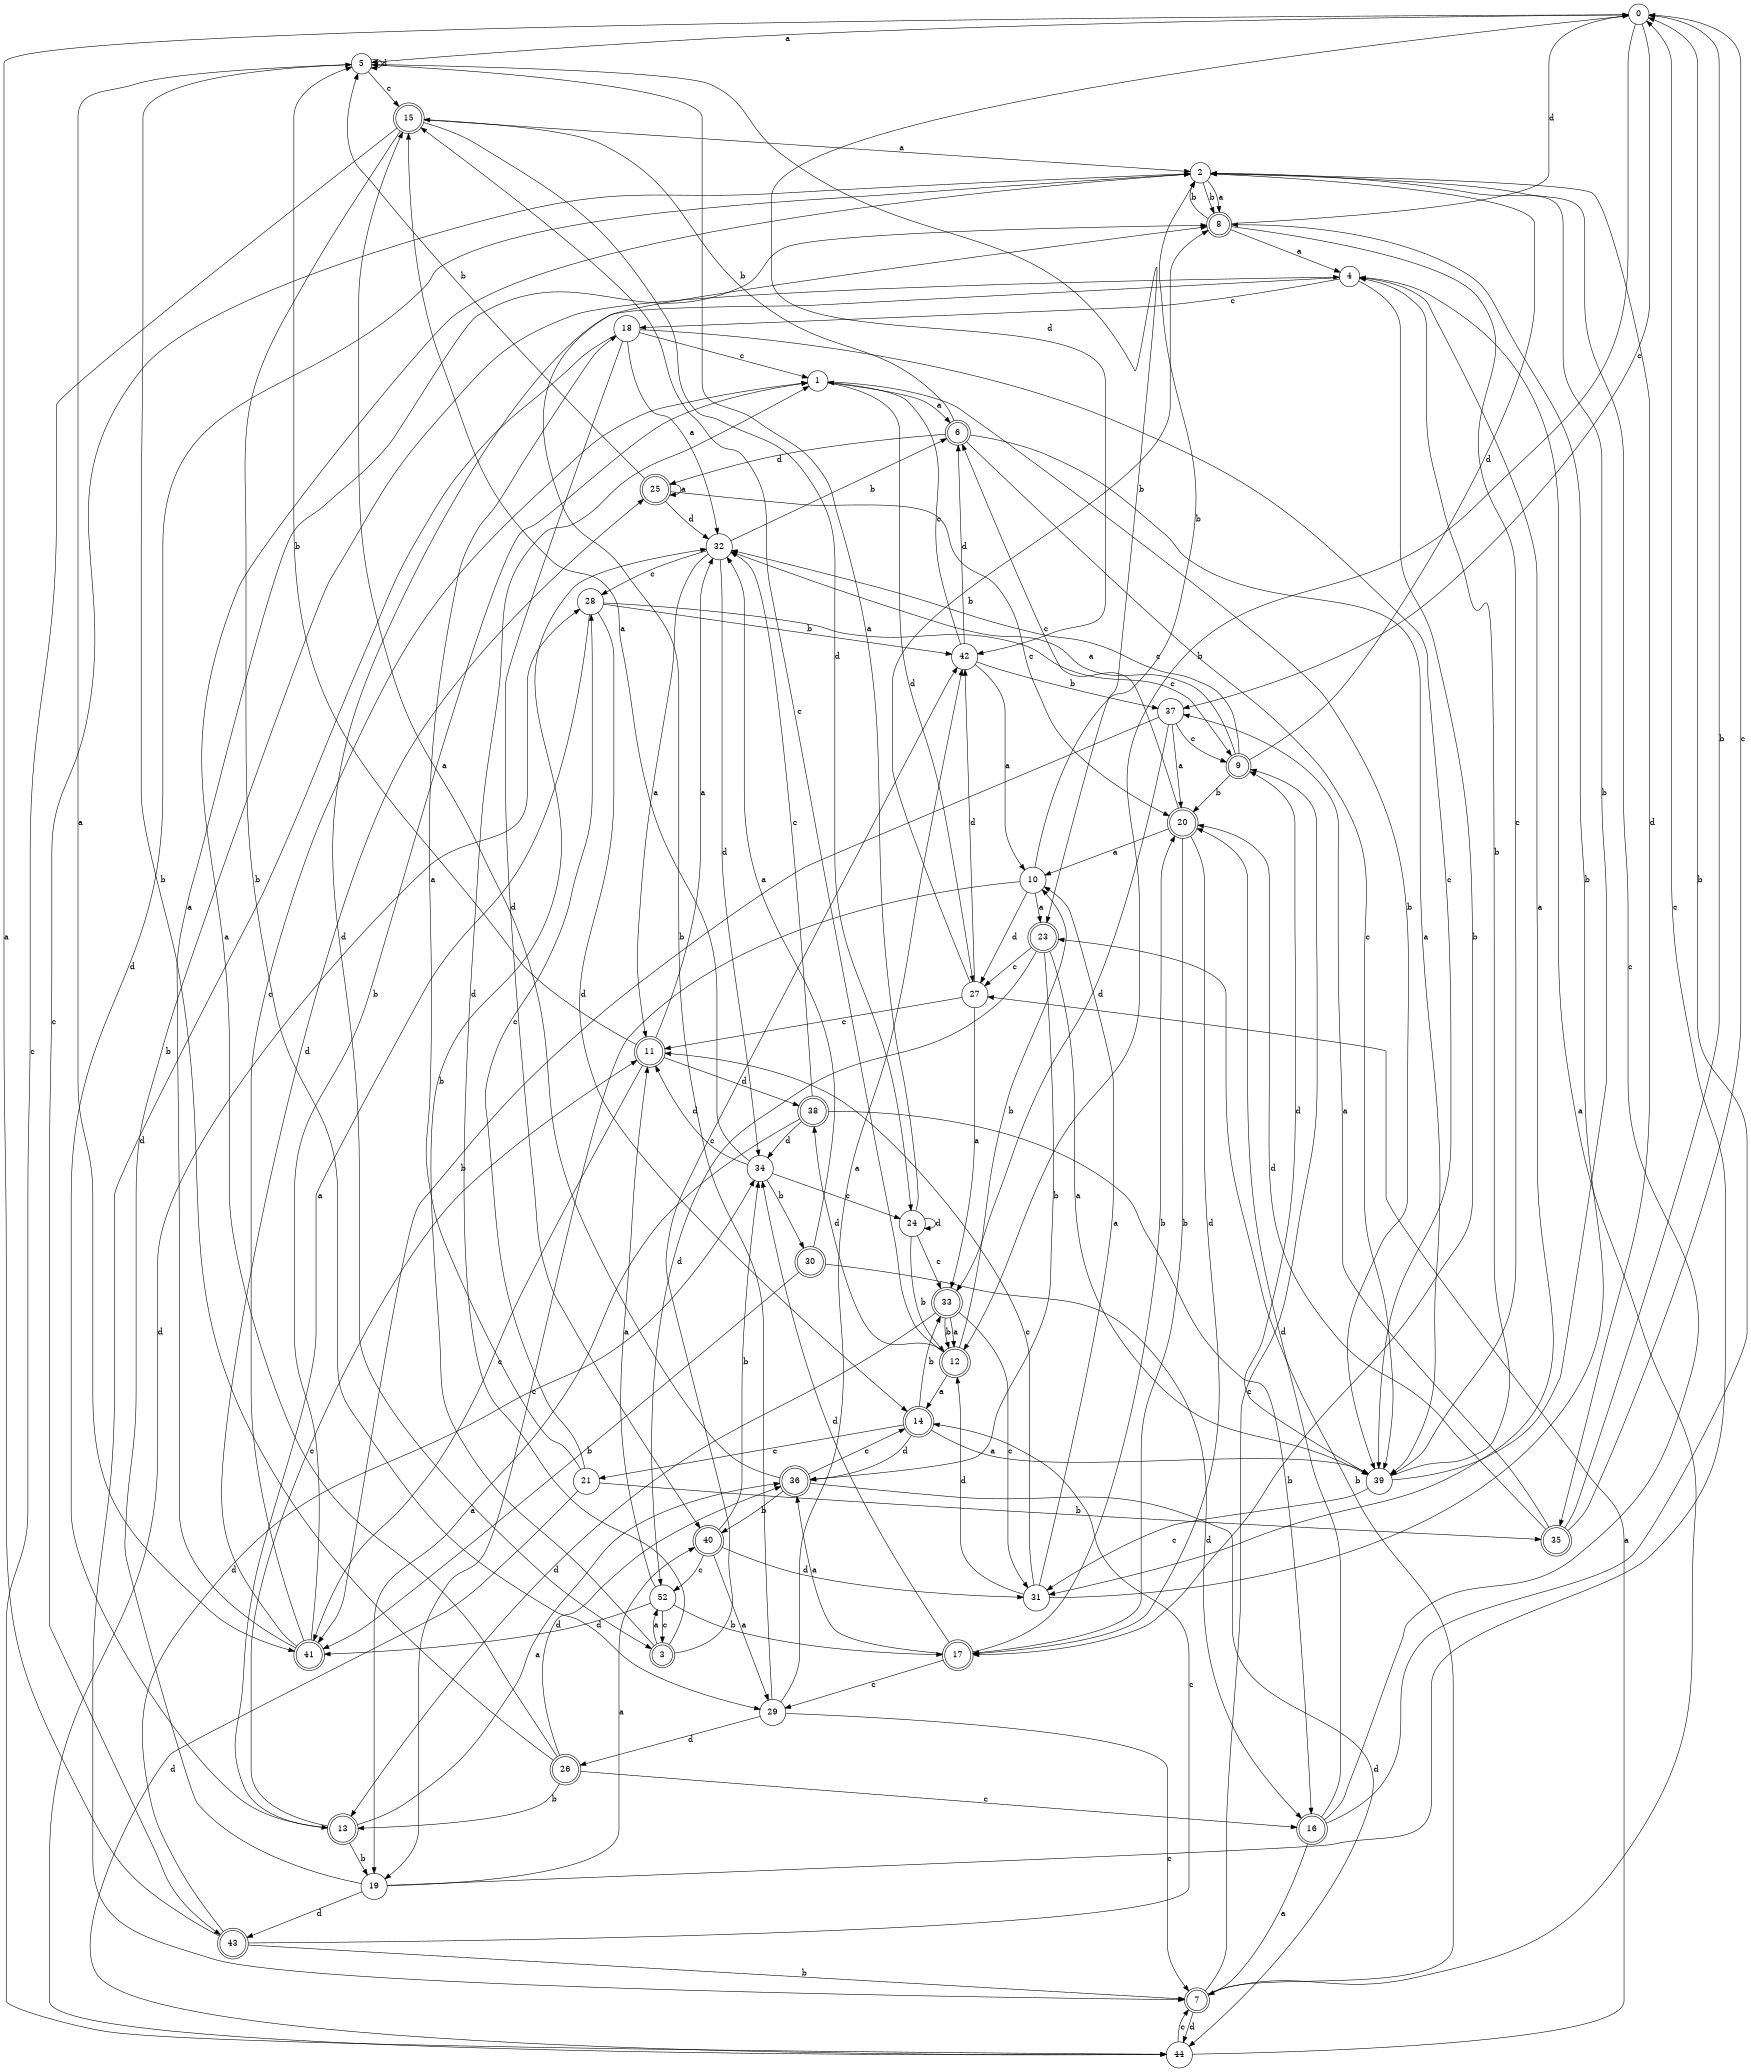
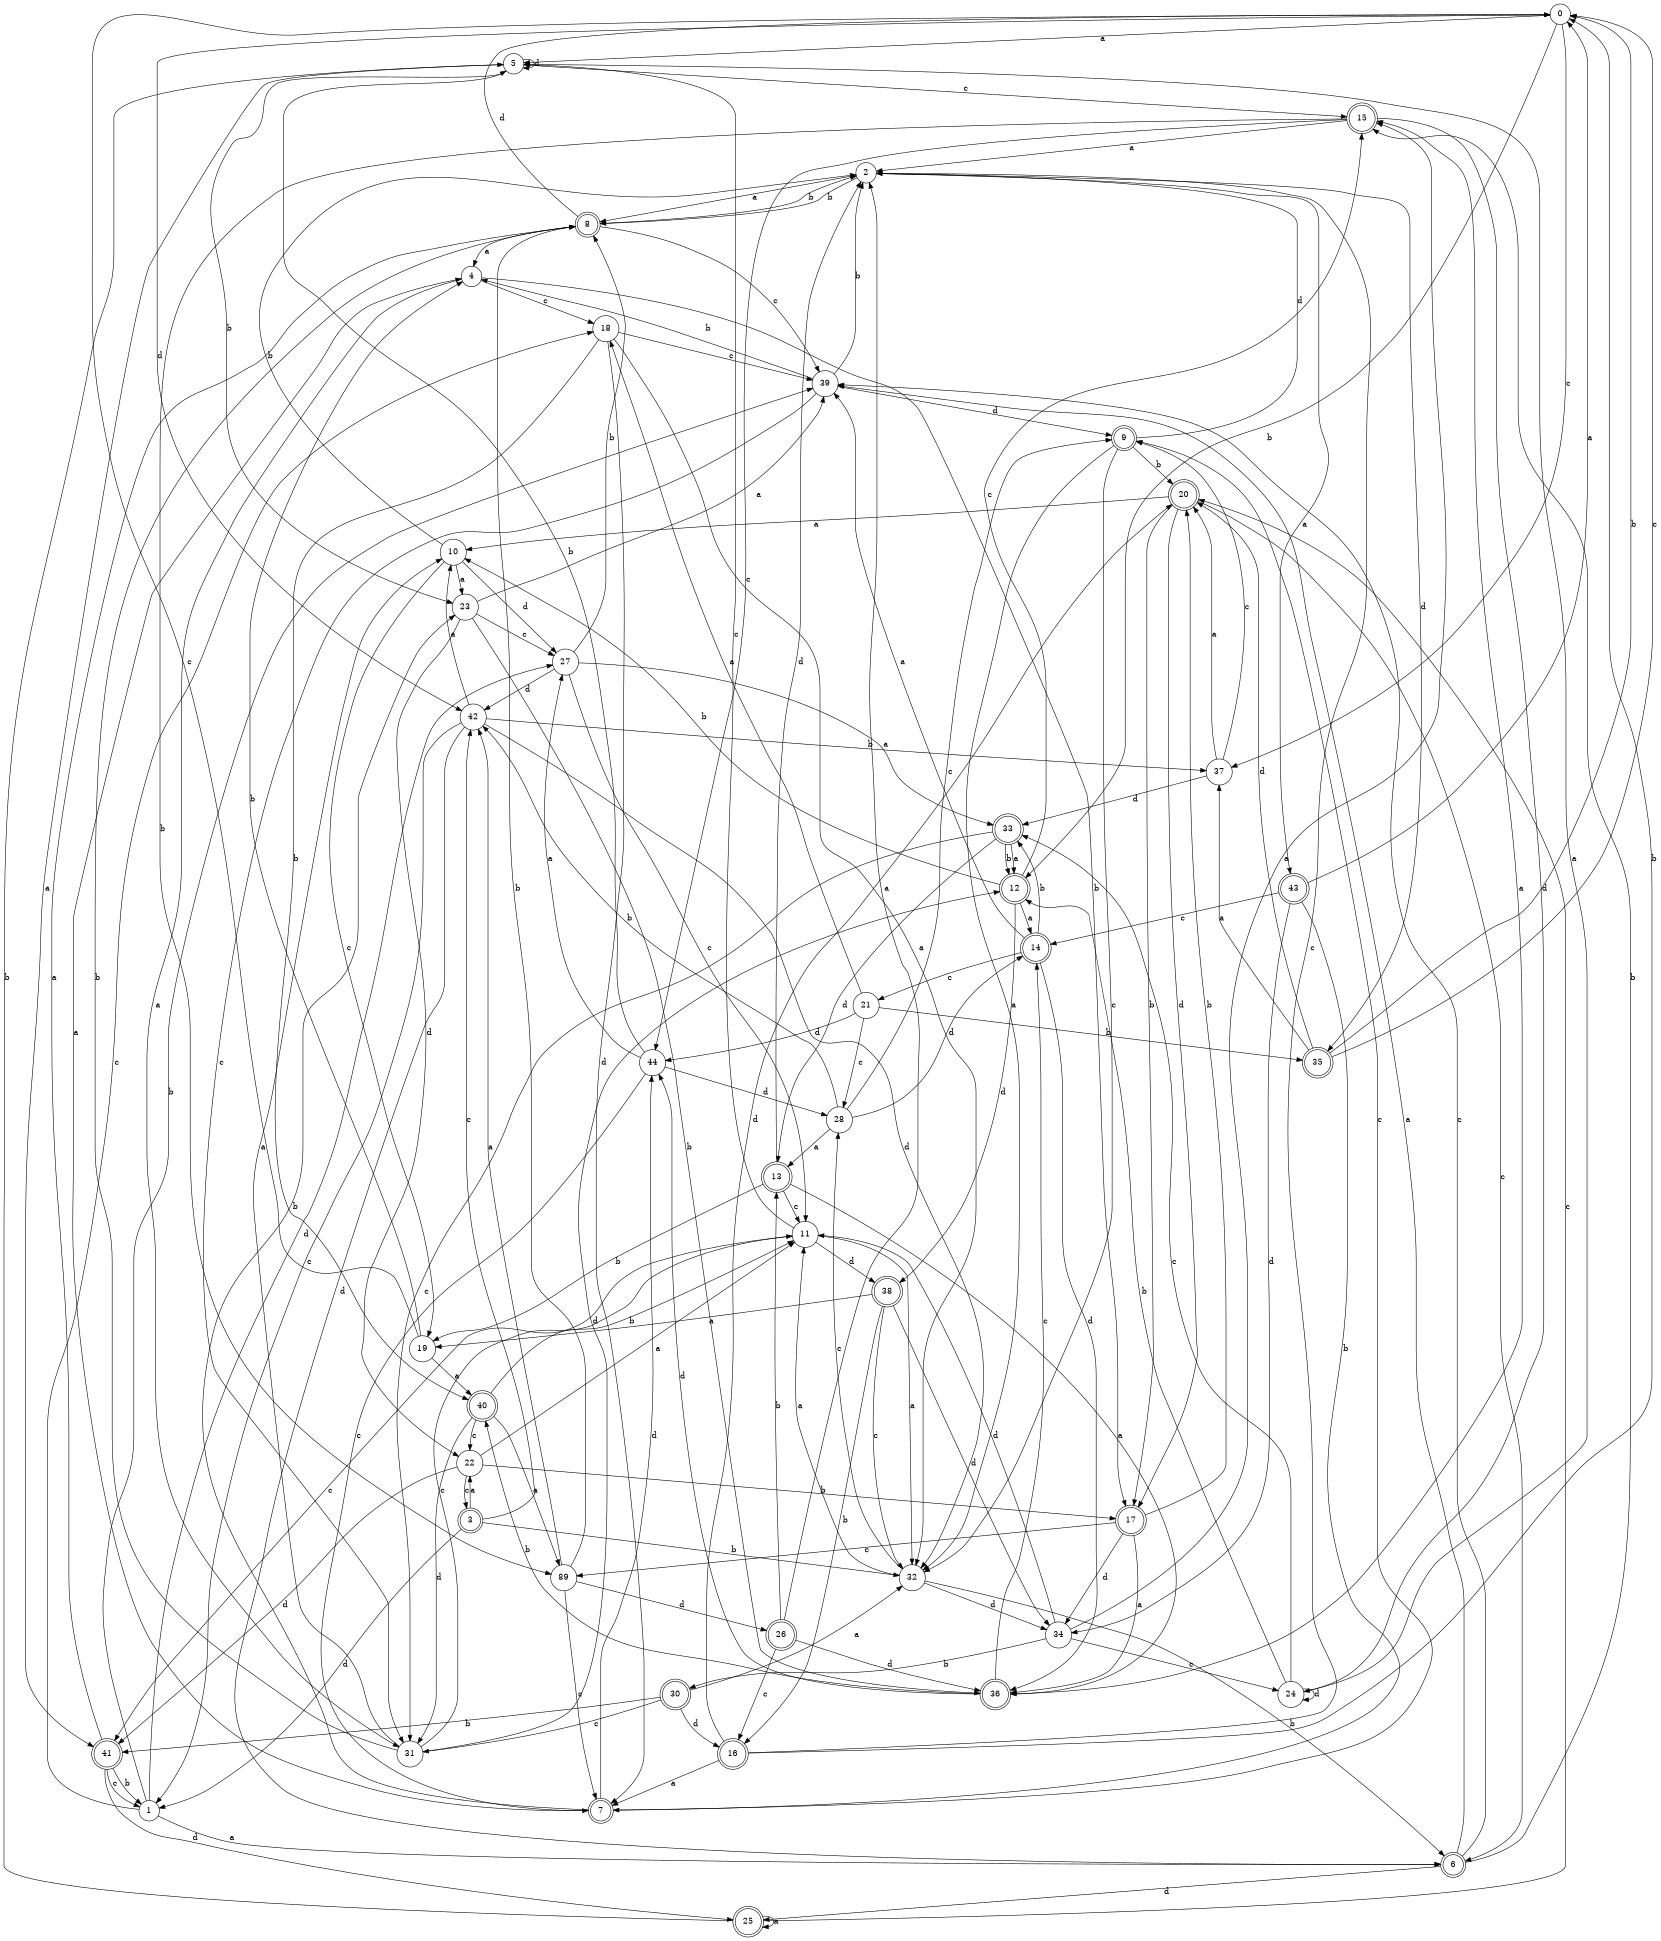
  digraph {
    rankdir=TB
    node [color=black fillcolor=white shape=doublecircle style="rounded,filled"]
    n1 [label=0 shape=circle style=filled]
    n2 [label=5 shape=circle style=filled]
    n3 [label=12]
    n4 [label=37 shape=circle style=filled]
    n5 [label=42 shape=circle style=filled]
    n6 [label=15]
-   n7 [label=23]
+   n7 [label=23 shape=circle]
    n8 [label=41]
    n9 [label=10 shape=circle style=filled]
    n10 [label=38]
    n11 [label=14]
    n12 [label=9]
    n13 [label=20]
    n14 [label=33]
    n15 [label=1 shape=circle style=filled]
    n16 [label=6]
    n17 [label=18 shape=circle style=filled]
    n18 [label=27 shape=circle style=filled]
    n19 [label=39 shape=circle style=filled]
    n20 [label=25]
    n21 [label=32 shape=circle style=filled]
    n22 [label=7]
    n23 [label=40]
    n24 [label=8]
-   n25 [label=11]
+   n25 [label=11 shape=circle]
    n26 [label=2 shape=circle style=filled]
    n27 [label=4 shape=circle style=filled]
    n28 [label=31 shape=circle style=filled]
    n29 [label=35]
    n30 [label=43]
    n31 [label=34 shape=circle style=filled]
    n32 [label=3]
-   n33 [label=52 shape=circle style=filled]
+   n33 [label=22 shape=circle style=filled]
    n34 [label=17]
    n35 [label=28 shape=circle style=filled]
    n36 [label=36]
-   n37 [label=29 shape=circle style=filled]
+   n37 [label=89 shape=circle style=filled]
    n38 [label=44 shape=circle style=filled]
    n39 [label=24 shape=circle style=filled]
    n40 [label=19 shape=circle style=filled]
    n41 [label=16]
    n42 [label=21 shape=circle style=filled]
    n43 [label=13]
    n44 [label=26]
    n45 [label=30]
    n1 -> n2 [label=a]
    n1 -> n3 [label=b]
    n1 -> n4 [label=c]
    n1 -> n5 [label=d]
    n2 -> n2 [label=d]
    n2 -> n6 [label=c]
    n2 -> n7 [label=b]
    n2 -> n8 [label=a]
    n3 -> n6 [label=c]
    n3 -> n9 [label=b]
    n3 -> n10 [label=d]
    n3 -> n11 [label=a]
-   n4 -> n8 [label=b]
    n4 -> n12 [label=c]
    n4 -> n13 [label=a]
    n4 -> n14 [label=d]
    n5 -> n4 [label=b]
    n5 -> n9 [label=a]
    n5 -> n15 [label=c]
    n5 -> n16 [label=d]
    n6 -> n26 [label=a]
    n6 -> n37 [label=b]
    n6 -> n38 [label=c]
    n6 -> n39 [label=d]
    n7 -> n18 [label=c]
    n7 -> n19 [label=a]
    n7 -> n33 [label=d]
    n7 -> n36 [label=b]
    n8 -> n15 [label=b]
    n8 -> n15 [label=c]
    n8 -> n20 [label=d]
    n8 -> n24 [label=a]
    n9 -> n7 [label=a]
    n9 -> n18 [label=d]
    n9 -> n26 [label=b]
    n9 -> n40 [label=c]
    n10 -> n21 [label=c]
    n10 -> n31 [label=d]
    n10 -> n40 [label=a]
    n10 -> n41 [label=b]
    n11 -> n14 [label=b]
    n11 -> n19 [label=a]
    n11 -> n36 [label=d]
    n11 -> n42 [label=c]
    n12 -> n13 [label=b]
    n12 -> n21 [label=a]
    n12 -> n21 [label=c]
    n12 -> n26 [label=d]
    n13 -> n9 [label=a]
    n13 -> n16 [label=c]
    n13 -> n34 [label=b]
    n13 -> n34 [label=d]
    n14 -> n3 [label=a]
    n14 -> n3 [label=b]
    n14 -> n28 [label=c]
    n14 -> n43 [label=d]
    n15 -> n16 [label=a]
-   n17 -> n15 [label=c]
+   n15 -> n17 [label=c]
    n15 -> n18 [label=d]
    n15 -> n19 [label=b]
    n16 -> n6 [label=b]
    n16 -> n19 [label=a]
    n16 -> n19 [label=c]
    n16 -> n20 [label=d]
    n17 -> n19 [label=c]
    n17 -> n21 [label=a]
    n17 -> n22 [label=d]
-   n17 -> n23 [label=d]
+   n17 -> n23 [label=b]
    n18 -> n5 [label=d]
    n18 -> n14 [label=a]
    n18 -> n24 [label=b]
    n18 -> n25 [label=c]
    n19 -> n12 [label=d]
    n19 -> n26 [label=b]
    n19 -> n27 [label=b]
    n19 -> n28 [label=c]
    n20 -> n2 [label=b]
    n20 -> n13 [label=c]
    n20 -> n20 [label=a]
-   n20 -> n21 [label=d]
+   n5 -> n21 [label=d]
    n21 -> n16 [label=b]
    n21 -> n25 [label=a]
    n21 -> n31 [label=d]
    n21 -> n35 [label=c]
    n22 -> n7 [label=b]
    n22 -> n12 [label=c]
    n22 -> n27 [label=a]
    n22 -> n38 [label=d]
    n23 -> n28 [label=d]
-   n23 -> n31 [label=b]
+   n23 -> n25 [label=b]
    n23 -> n33 [label=c]
    n23 -> n37 [label=a]
    n24 -> n1 [label=d]
    n24 -> n19 [label=c]
    n24 -> n26 [label=b]
    n24 -> n27 [label=a]
-   n25 -> n2 [label=b]
+   n25 -> n2 [label=c]
    n25 -> n8 [label=c]
    n25 -> n10 [label=d]
    n25 -> n21 [label=a]
    n26 -> n24 [label=a]
    n26 -> n24 [label=b]
    n26 -> n29 [label=d]
-   n26 -> n30 [label=c]
+   n26 -> n30 [label=a]
    n27 -> n17 [label=c]
    n27 -> n28 [label=a]
-   n27 -> n32 [label=d]
    n27 -> n34 [label=b]
    n28 -> n3 [label=d]
    n28 -> n9 [label=a]
    n28 -> n24 [label=b]
    n28 -> n25 [label=c]
    n29 -> n1 [label=b]
    n29 -> n1 [label=c]
    n29 -> n4 [label=a]
    n29 -> n13 [label=d]
    n30 -> n1 [label=a]
    n30 -> n11 [label=c]
    n30 -> n22 [label=b]
    n30 -> n31 [label=d]
    n31 -> n6 [label=a]
    n31 -> n25 [label=d]
    n31 -> n39 [label=c]
    n31 -> n45 [label=b]
    n32 -> n5 [label=c]
    n32 -> n15 [label=d]
    n32 -> n21 [label=b]
    n32 -> n33 [label=a]
    n33 -> n8 [label=d]
    n33 -> n25 [label=a]
    n33 -> n32 [label=c]
    n33 -> n34 [label=b]
    n34 -> n13 [label=b]
    n34 -> n31 [label=d]
    n34 -> n36 [label=a]
    n34 -> n37 [label=c]
    n35 -> n5 [label=b]
    n35 -> n11 [label=d]
    n35 -> n12 [label=c]
    n35 -> n43 [label=a]
    n36 -> n6 [label=a]
    n36 -> n11 [label=c]
    n36 -> n23 [label=b]
    n36 -> n38 [label=d]
    n37 -> n5 [label=a]
    n37 -> n22 [label=c]
    n37 -> n24 [label=b]
    n37 -> n44 [label=d]
-   n44 -> n2 [label=b]
+   n38 -> n2 [label=b]
    n38 -> n18 [label=a]
    n38 -> n22 [label=c]
    n38 -> n35 [label=d]
    n39 -> n2 [label=a]
    n39 -> n3 [label=b]
    n39 -> n14 [label=c]
    n39 -> n39 [label=d]
    n40 -> n1 [label=c]
    n40 -> n23 [label=a]
    n40 -> n27 [label=b]
-   n40 -> n30 [label=d]
    n41 -> n1 [label=b]
    n41 -> n13 [label=d]
    n41 -> n22 [label=a]
    n41 -> n26 [label=c]
    n42 -> n17 [label=a]
    n42 -> n29 [label=b]
    n42 -> n35 [label=c]
    n42 -> n38 [label=d]
    n43 -> n25 [label=c]
    n43 -> n26 [label=d]
    n43 -> n36 [label=a]
    n43 -> n40 [label=b]
    n44 -> n26 [label=a]
    n44 -> n36 [label=d]
    n44 -> n41 [label=c]
    n44 -> n43 [label=b]
    n45 -> n8 [label=b]
    n45 -> n21 [label=a]
+   n45 -> n28 [label=c]
    n45 -> n41 [label=d]
  }
